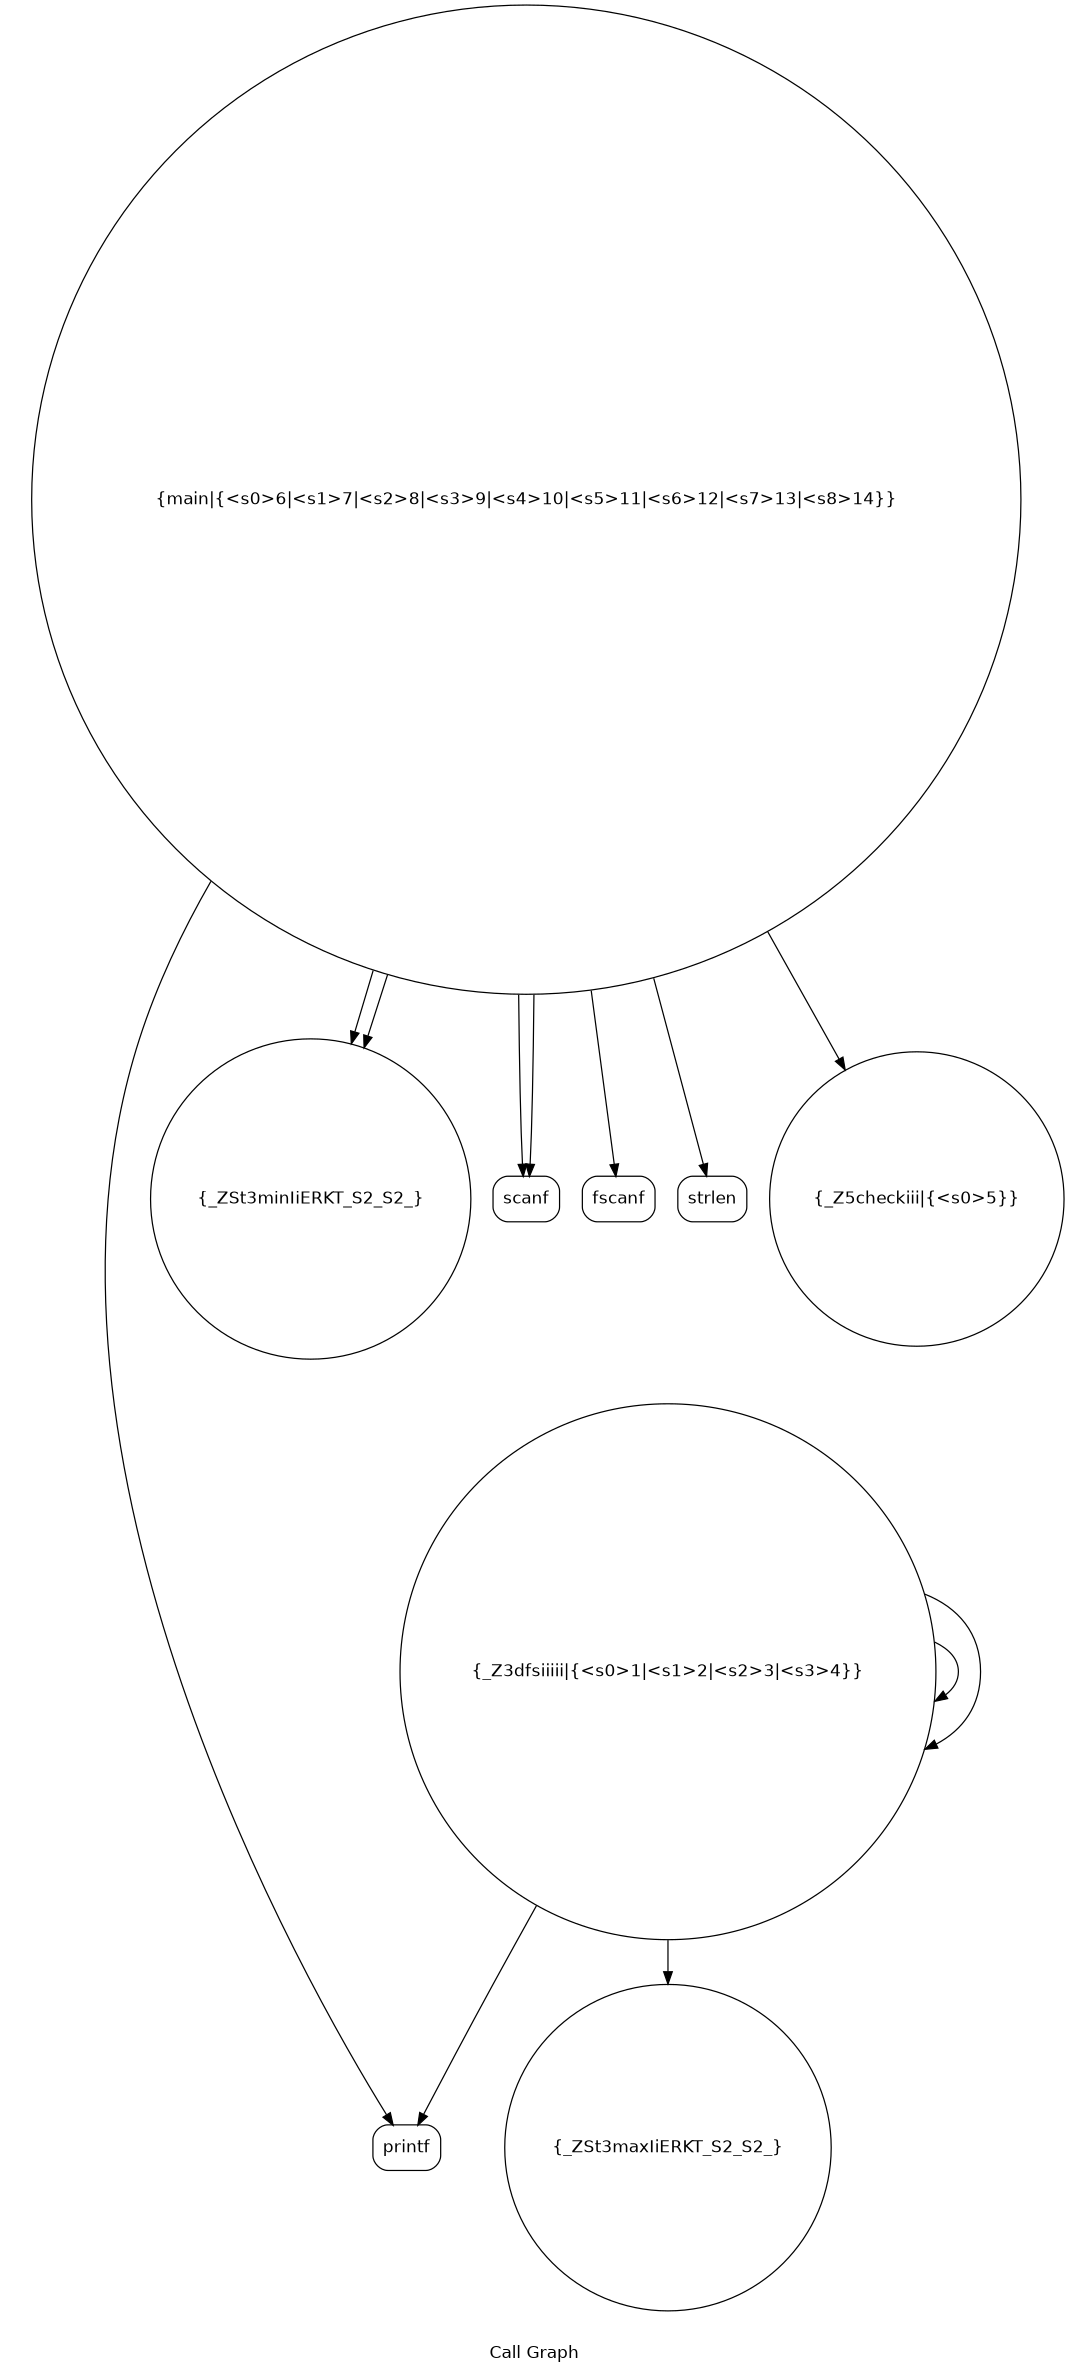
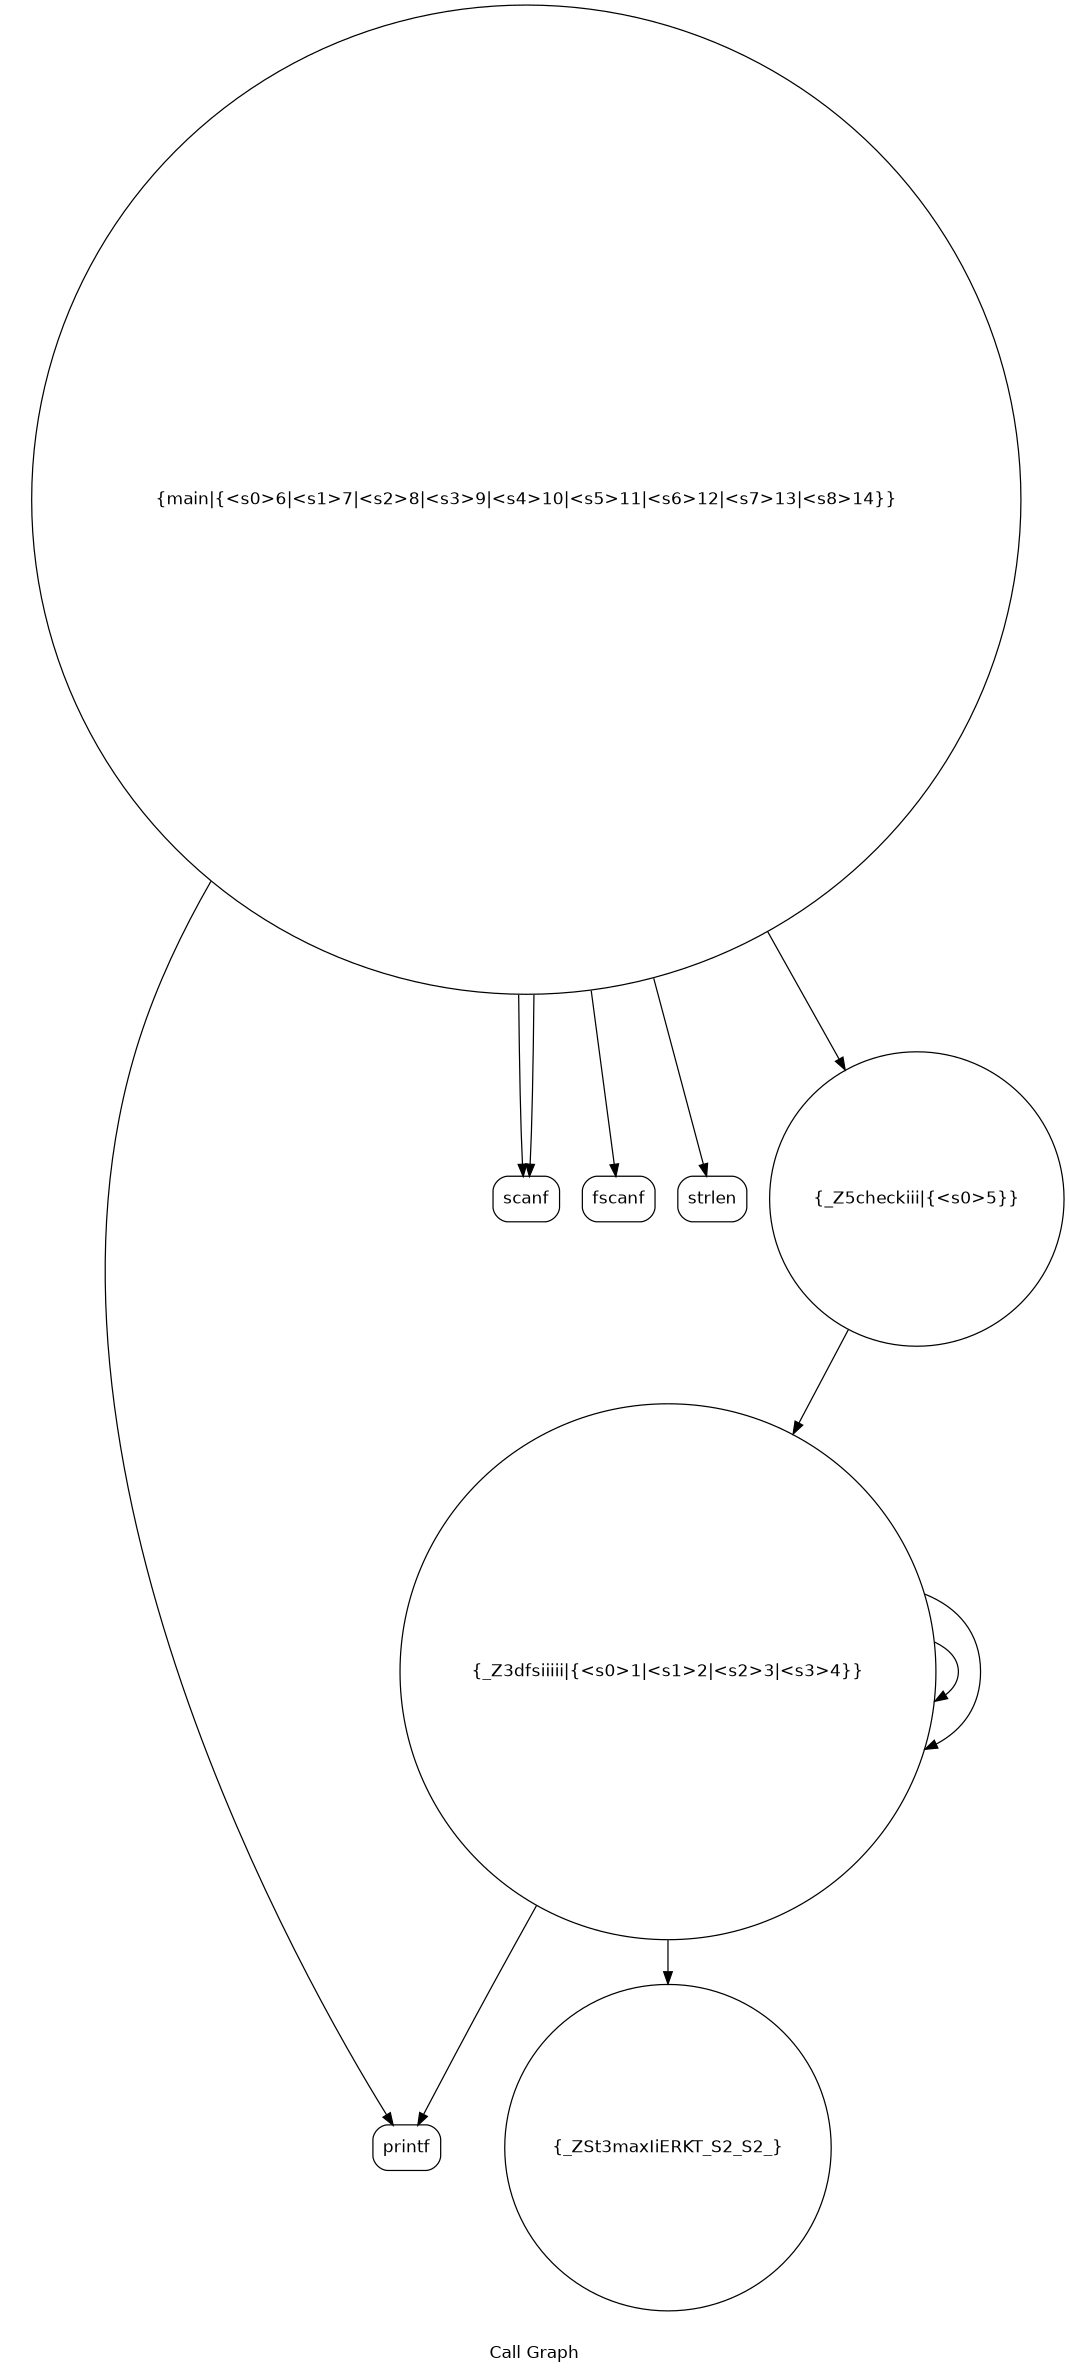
  digraph {
    fontname="DejaVu Sans"
    label="Call Graph"
    node [fontname="DejaVu Sans" shape=circle]
    edge [color=black fontname="DejaVu Sans" tailport=s2]
    n1 [label="{_Z3dfsiiiii|{<s0>1|<s1>2|<s2>3|<s3>4}}"]
    n2 [label="{_ZSt3maxIiERKT_S2_S2_}"]
    n3 [label="{printf}" shape=Mrecord]
-   n4 [label="{_ZSt3minIiERKT_S2_S2_}"]
    n5 [label="{scanf}" shape=Mrecord]
    n6 [label="{main|{<s0>6|<s1>7|<s2>8|<s3>9|<s4>10|<s5>11|<s6>12|<s7>13|<s8>14}}"]
    n7 [label="{fscanf}" shape=Mrecord]
    n8 [label="{strlen}" shape=Mrecord]
    n9 [label="{_Z5checkiii|{<s0>5}}"]
    n1 -> n1
    n1 -> n1 [tailport=s3]
    n1 -> n2 [tailport=s0]
    n1 -> n3 [tailport=s1]
    n6 -> n3 [tailport=s8]
-   n6 -> n4 [tailport=s6]
-   n6 -> n4 [tailport=s7]
    n6 -> n5
    n6 -> n5 [tailport=s3]
    n6 -> n7 [tailport=s1]
    n6 -> n8 [tailport=s4]
    n6 -> n9 [tailport=s5]
+   n9 -> n1 [tailport=s0]
  }
